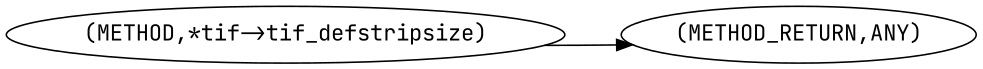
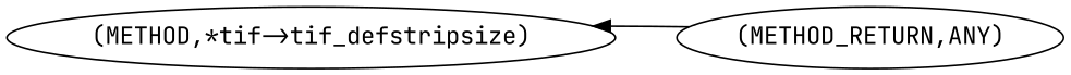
  digraph {
    rankdir=LR
    fontname="JetBrains Mono"
    node [fontname="JetBrains Mono"]
    n1 [label=<(METHOD,*tif-&gt;tif_defstripsize)>]
    n2 [label=<(METHOD_RETURN,ANY)>]
-   n1 -> n2 [fontname="JetBrains Mono"]
+   n2 -> n1 [fontname="JetBrains Mono"]
  }
